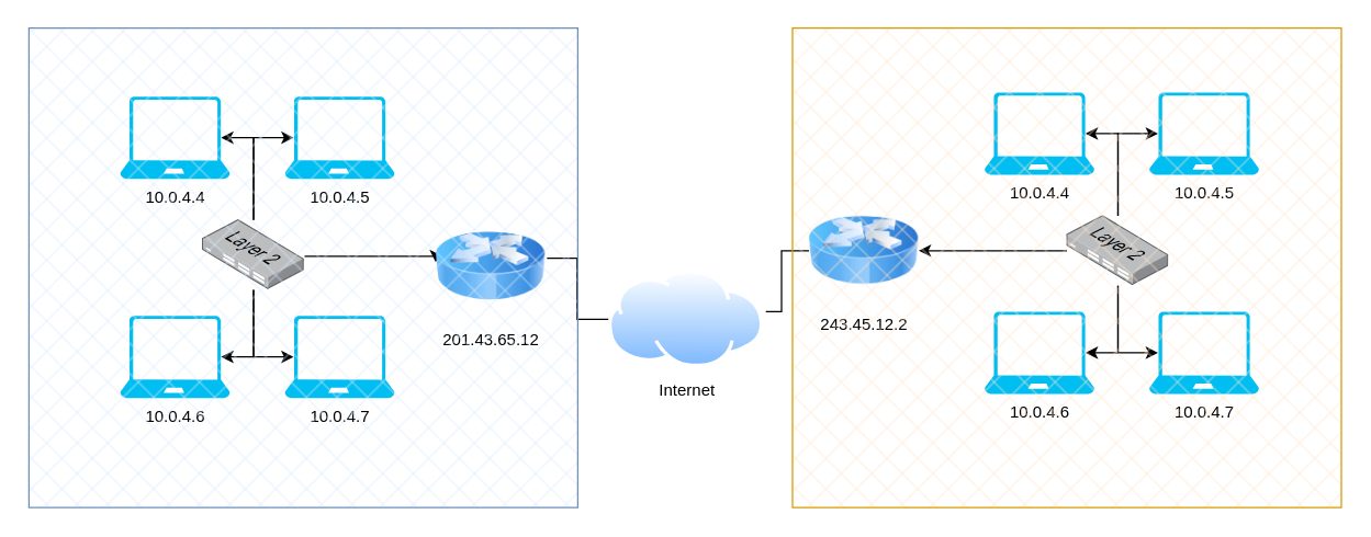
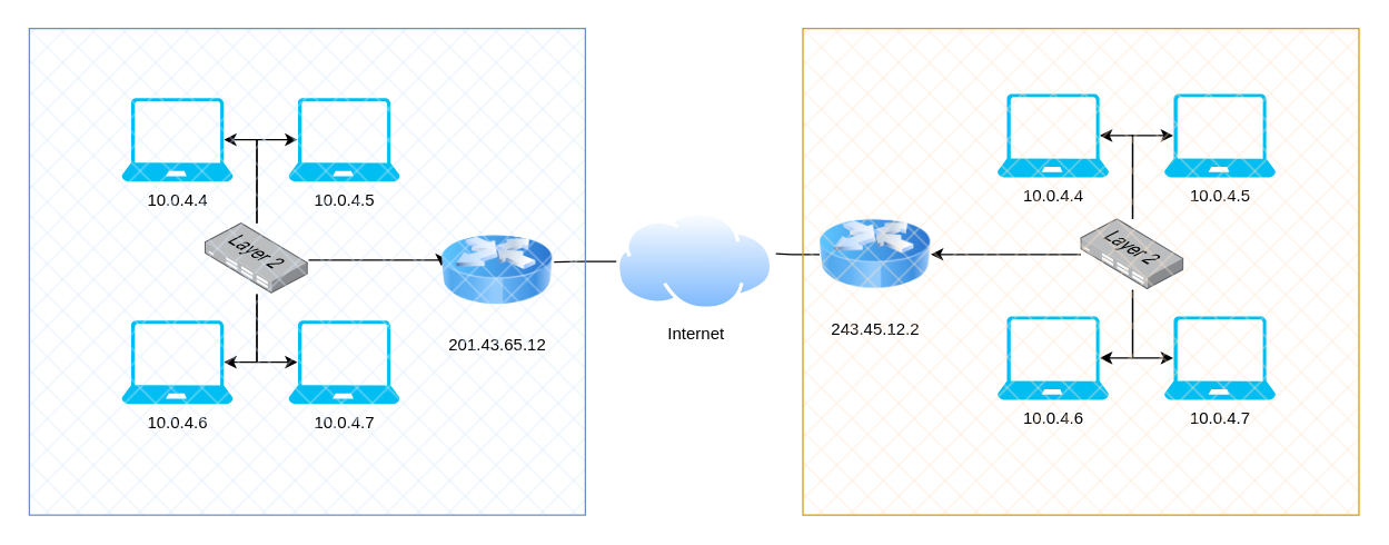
  <mxCell id="0" />
  <mxCell id="1" parent="0" />
  <mxCell id="2" value="10.0.4.4" style="verticalLabelPosition=bottom;html=1;verticalAlign=top;align=center;strokeColor=none;fillColor=#00BEF2;shape=mxgraph.azure.laptop;pointerEvents=1;" vertex="1" parent="1"><mxGeometry x="87" y="70" width="80" height="60" as="geometry" /></mxCell>
  <mxCell id="3" value="10.0.4.5" style="verticalLabelPosition=bottom;html=1;verticalAlign=top;align=center;strokeColor=none;fillColor=#00BEF2;shape=mxgraph.azure.laptop;pointerEvents=1;" vertex="1" parent="1"><mxGeometry x="207" y="70" width="80" height="60" as="geometry" /></mxCell>
  <mxCell id="4" value="10.0.4.6" style="verticalLabelPosition=bottom;html=1;verticalAlign=top;align=center;strokeColor=none;fillColor=#00BEF2;shape=mxgraph.azure.laptop;pointerEvents=1;" vertex="1" parent="1"><mxGeometry x="87" y="230" width="80" height="60" as="geometry" /></mxCell>
  <mxCell id="5" value="10.0.4.7" style="verticalLabelPosition=bottom;html=1;verticalAlign=top;align=center;strokeColor=none;fillColor=#00BEF2;shape=mxgraph.azure.laptop;pointerEvents=1;" vertex="1" parent="1"><mxGeometry x="207" y="230" width="80" height="60" as="geometry" /></mxCell>
  <mxCell id="6" style="edgeStyle=orthogonalEdgeStyle;rounded=0;orthogonalLoop=1;jettySize=auto;html=1;entryX=0.92;entryY=0.5;entryDx=0;entryDy=0;entryPerimeter=0;" edge="1" parent="1" source="11" target="2"><mxGeometry relative="1" as="geometry"><Array as="points"><mxPoint x="184" y="100" /></Array></mxGeometry></mxCell>
  <mxCell id="7" style="edgeStyle=orthogonalEdgeStyle;rounded=0;orthogonalLoop=1;jettySize=auto;html=1;entryX=0.08;entryY=0.5;entryDx=0;entryDy=0;entryPerimeter=0;" edge="1" parent="1" source="11" target="3"><mxGeometry relative="1" as="geometry"><Array as="points"><mxPoint x="184" y="100" /></Array></mxGeometry></mxCell>
  <mxCell id="8" style="edgeStyle=orthogonalEdgeStyle;rounded=0;orthogonalLoop=1;jettySize=auto;html=1;entryX=0.92;entryY=0.5;entryDx=0;entryDy=0;entryPerimeter=0;" edge="1" parent="1" source="11" target="4"><mxGeometry relative="1" as="geometry"><Array as="points"><mxPoint x="184" y="260" /></Array></mxGeometry></mxCell>
  <mxCell id="9" style="edgeStyle=orthogonalEdgeStyle;rounded=0;orthogonalLoop=1;jettySize=auto;html=1;entryX=0.08;entryY=0.5;entryDx=0;entryDy=0;entryPerimeter=0;" edge="1" parent="1" source="11" target="5"><mxGeometry relative="1" as="geometry"><Array as="points"><mxPoint x="184" y="260" /></Array></mxGeometry></mxCell>
  <mxCell id="10" style="edgeStyle=orthogonalEdgeStyle;rounded=0;orthogonalLoop=1;jettySize=auto;html=1;entryX=0;entryY=0.5;entryDx=0;entryDy=0;" edge="1" parent="1"><mxGeometry relative="1" as="geometry"><mxPoint x="221.4" y="186.5" as="sourcePoint" /><mxPoint x="317" y="191" as="targetPoint" /><Array as="points"><mxPoint x="317" y="187" /></Array></mxGeometry></mxCell>
  <mxCell id="11" value="" style="points=[];aspect=fixed;html=1;align=center;shadow=0;dashed=0;image;image=img/lib/allied_telesis/switch/Switch_24_port_L2.svg;" vertex="1" parent="1"><mxGeometry x="147" y="160" width="74.4" height="51" as="geometry" /></mxCell>
  <mxCell id="12" value="201.43.65.12" style="image;html=1;image=img/lib/clip_art/networking/Router_Icon_128x128.png" vertex="1" parent="1"><mxGeometry x="317" y="154" width="80" height="80" as="geometry" /></mxCell>
  <mxCell id="13" style="edgeStyle=orthogonalEdgeStyle;rounded=0;orthogonalLoop=1;jettySize=auto;html=1;entryX=1.013;entryY=0.425;entryDx=0;entryDy=0;entryPerimeter=0;startArrow=none;endArrow=none;endFill=0;" edge="1" parent="1" source="16" target="12"><mxGeometry relative="1" as="geometry" /></mxCell>
  <mxCell id="14" value="243.45.12.2" style="image;html=1;image=img/lib/clip_art/networking/Router_Icon_128x128.png" vertex="1" parent="1"><mxGeometry x="589" y="142.5" width="80" height="80" as="geometry" /></mxCell>
  <mxCell id="15" value="" style="edgeStyle=orthogonalEdgeStyle;rounded=0;orthogonalLoop=1;jettySize=auto;html=1;entryX=1.013;entryY=0.425;entryDx=0;entryDy=0;entryPerimeter=0;endArrow=none;" edge="1" parent="1" source="14" target="16"><mxGeometry relative="1" as="geometry"><mxPoint x="547" y="185" as="sourcePoint" /><mxPoint x="398" y="184" as="targetPoint" /></mxGeometry></mxCell>
- <mxCell id="16" value="Internet" style="aspect=fixed;perimeter=ellipsePerimeter;html=1;align=center;shadow=0;dashed=0;spacingTop=3;image;image=img/lib/active_directory/internet_cloud.svg;" vertex="1" parent="1"><mxGeometry x="443" y="196.75" width="113.1" height="71.25" as="geometry" /></mxCell>
+ <mxCell id="16" value="Internet" style="aspect=fixed;perimeter=ellipsePerimeter;html=1;align=center;shadow=0;dashed=0;spacingTop=3;image;image=img/lib/active_directory/internet_cloud.svg;" vertex="1" parent="1"><mxGeometry x="443" y="151.75" width="113.1" height="71.25" as="geometry" /></mxCell>
  <mxCell id="17" value="10.0.4.4" style="verticalLabelPosition=bottom;html=1;verticalAlign=top;align=center;strokeColor=none;fillColor=#00BEF2;shape=mxgraph.azure.laptop;pointerEvents=1;" vertex="1" parent="1"><mxGeometry x="717" y="67" width="80" height="60" as="geometry" /></mxCell>
  <mxCell id="18" value="10.0.4.5" style="verticalLabelPosition=bottom;html=1;verticalAlign=top;align=center;strokeColor=none;fillColor=#00BEF2;shape=mxgraph.azure.laptop;pointerEvents=1;" vertex="1" parent="1"><mxGeometry x="837" y="67" width="80" height="60" as="geometry" /></mxCell>
  <mxCell id="19" value="10.0.4.6" style="verticalLabelPosition=bottom;html=1;verticalAlign=top;align=center;strokeColor=none;fillColor=#00BEF2;shape=mxgraph.azure.laptop;pointerEvents=1;" vertex="1" parent="1"><mxGeometry x="717" y="227" width="80" height="60" as="geometry" /></mxCell>
  <mxCell id="20" value="10.0.4.7" style="verticalLabelPosition=bottom;html=1;verticalAlign=top;align=center;strokeColor=none;fillColor=#00BEF2;shape=mxgraph.azure.laptop;pointerEvents=1;" vertex="1" parent="1"><mxGeometry x="837" y="227" width="80" height="60" as="geometry" /></mxCell>
  <mxCell id="21" style="edgeStyle=orthogonalEdgeStyle;rounded=0;orthogonalLoop=1;jettySize=auto;html=1;entryX=0.92;entryY=0.5;entryDx=0;entryDy=0;entryPerimeter=0;" edge="1" parent="1" source="26" target="17"><mxGeometry relative="1" as="geometry"><Array as="points"><mxPoint x="814" y="97" /></Array></mxGeometry></mxCell>
  <mxCell id="22" style="edgeStyle=orthogonalEdgeStyle;rounded=0;orthogonalLoop=1;jettySize=auto;html=1;entryX=0.08;entryY=0.5;entryDx=0;entryDy=0;entryPerimeter=0;" edge="1" parent="1" source="26" target="18"><mxGeometry relative="1" as="geometry"><Array as="points"><mxPoint x="814" y="97" /></Array></mxGeometry></mxCell>
  <mxCell id="23" style="edgeStyle=orthogonalEdgeStyle;rounded=0;orthogonalLoop=1;jettySize=auto;html=1;entryX=0.92;entryY=0.5;entryDx=0;entryDy=0;entryPerimeter=0;" edge="1" parent="1" source="26" target="19"><mxGeometry relative="1" as="geometry"><Array as="points"><mxPoint x="814" y="257" /></Array></mxGeometry></mxCell>
  <mxCell id="24" style="edgeStyle=orthogonalEdgeStyle;rounded=0;orthogonalLoop=1;jettySize=auto;html=1;entryX=0.08;entryY=0.5;entryDx=0;entryDy=0;entryPerimeter=0;" edge="1" parent="1" source="26" target="20"><mxGeometry relative="1" as="geometry"><Array as="points"><mxPoint x="814" y="257" /></Array></mxGeometry></mxCell>
  <mxCell id="25" style="edgeStyle=orthogonalEdgeStyle;rounded=0;orthogonalLoop=1;jettySize=auto;html=1;entryX=1;entryY=0.5;entryDx=0;entryDy=0;" edge="1" parent="1" source="26" target="14"><mxGeometry relative="1" as="geometry" /></mxCell>
  <mxCell id="26" value="" style="points=[];aspect=fixed;html=1;align=center;shadow=0;dashed=0;image;image=img/lib/allied_telesis/switch/Switch_24_port_L2.svg;" vertex="1" parent="1"><mxGeometry x="777" y="157" width="74.4" height="51" as="geometry" /></mxCell>
  <mxCell id="27" value="" style="rounded=0;whiteSpace=wrap;html=1;fillColor=#ffe6cc;strokeColor=#d79b00;gradientColor=none;fillStyle=cross-hatch;" vertex="1" parent="1"><mxGeometry x="577" y="20" width="400" height="350" as="geometry" /></mxCell>
  <mxCell id="28" value="" style="rounded=0;whiteSpace=wrap;html=1;fillColor=#dae8fc;strokeColor=#6c8ebf;fillStyle=cross-hatch;" vertex="1" parent="1"><mxGeometry x="20.5" y="20" width="400" height="350" as="geometry" /></mxCell>
